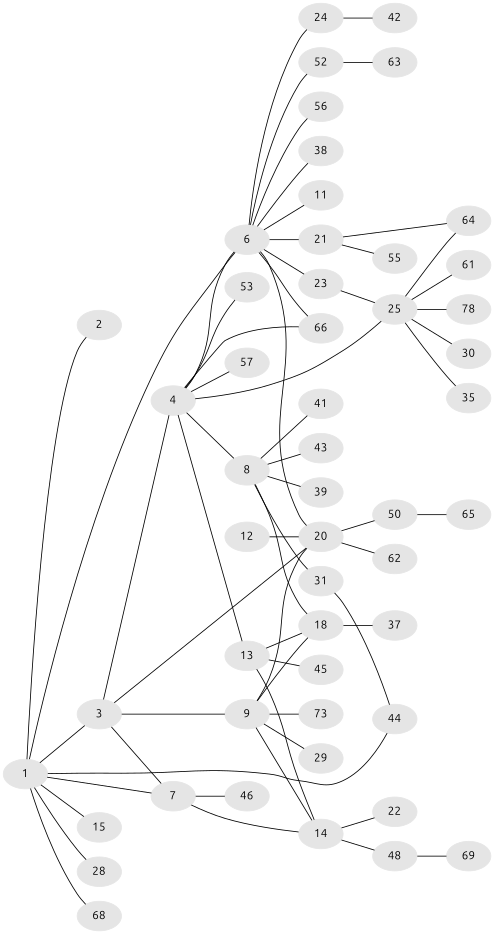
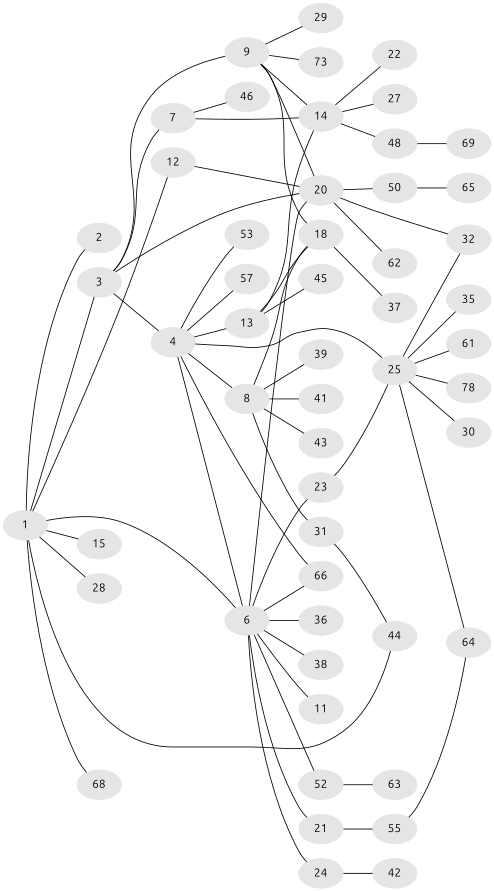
  graph {
    fontname=Ubuntu
    rankdir=LR
    node [color=gray90 fontname=Ubuntu style=filled]
    edge [fontname=Ubuntu]
    1 [super="+56"]
    2
    3
    6 [super="+49"]
    12
    15
    28
    44 [super="+72"]
    68
    4 [super="+5"]
    7 [super="+60"]
    9 [super="+10"]
    20 [super="+26"]
    66
    11
    21 [super="+54"]
    23
    24 [super="+40"]
-   36 [label=56]
+   36
    38
    52
+   32 [super="+59"]
    8 [super="+70"]
    13 [super="+16"]
    25 [super="+47"]
    53
    57
    14 [super="+34"]
    46
    18 [super="+19"]
    29
    73
    50
    62
    31
    39
    41
    43
    45
    64
    30 [super="+33"]
    35
    61
    n44 [label=78]
    55 [super="+67"]
    42
    63
    22 [super="+51"]
+   27 [super="+58"]
    48
    37
    69
    65 [super="+74"]
    1 -- 2
    1 -- 3
    1 -- 6
-   1 -- 7
+   1 -- 12
    1 -- 15
    1 -- 28
    1 -- 44
    1 -- 68
    3 -- 4
    3 -- 7
    3 -- 9
    3 -- 20
    6 -- 20
    6 -- 66
    6 -- 11
    6 -- 21
    6 -- 23
    6 -- 24
    6 -- 36
    6 -- 38
    6 -- 52
    12 -- 20
    4 -- 6
    4 -- 66
    4 -- 8
    4 -- 13
    4 -- 25
    4 -- 53
    4 -- 57
    7 -- 14
    7 -- 46
    9 -- 20
    9 -- 14
    9 -- 18
    9 -- 29
    9 -- 73
+   20 -- 32
    20 -- 50
    20 -- 62
-   21 -- 64
+   55 -- 64
    21 -- 55
    23 -- 25
    24 -- 42
    52 -- 63
    8 -- 18
    8 -- 31
    8 -- 39
    8 -- 41
    8 -- 43
    13 -- 14
    13 -- 18
    13 -- 45
+   25 -- 32
    25 -- 64
    25 -- 30
    25 -- 35
    25 -- 61
    25 -- n44
    14 -- 22
+   14 -- 27
    14 -- 48
    18 -- 37
    50 -- 65
    31 -- 44
    48 -- 69
  }
